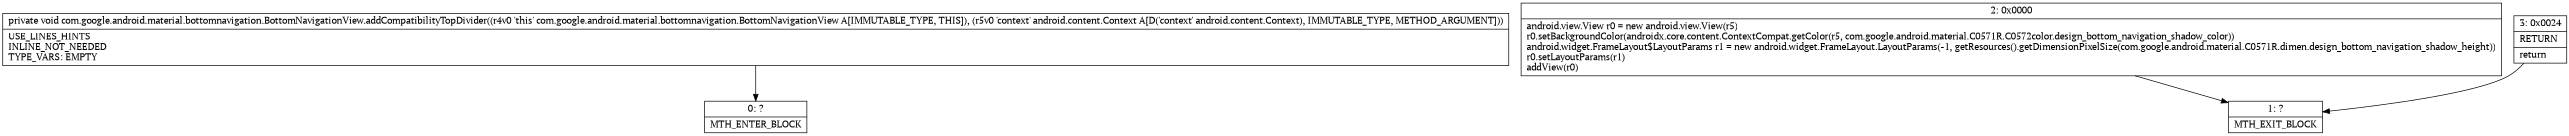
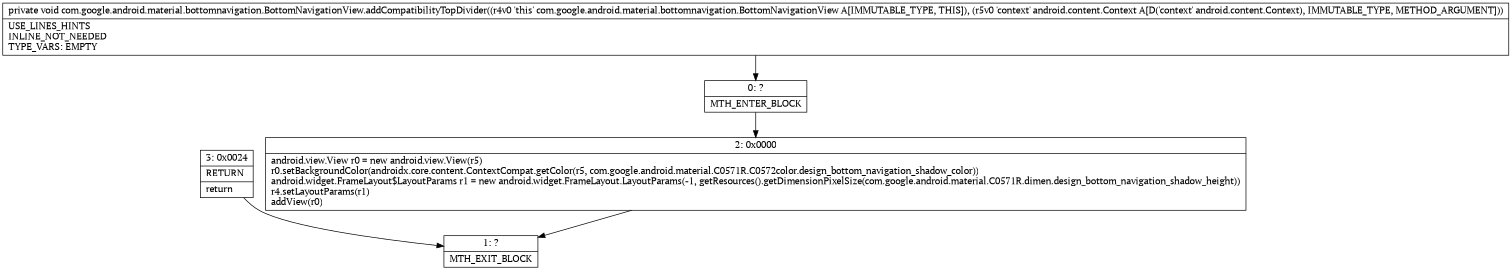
  digraph {
    fontname="PT Serif"
    node [fontname="PT Serif" shape=record]
    edge [fontname="PT Serif"]
    n1 [label="{0\:\ ?|MTH_ENTER_BLOCK\l}"]
-   n2 [label="{2\:\ 0x0000|android.view.View r0 = new android.view.View(r5)\lr0.setBackgroundColor(androidx.core.content.ContextCompat.getColor(r5, com.google.android.material.C0571R.C0572color.design_bottom_navigation_shadow_color))\landroid.widget.FrameLayout$LayoutParams r1 = new android.widget.FrameLayout.LayoutParams(\-1, getResources().getDimensionPixelSize(com.google.android.material.C0571R.dimen.design_bottom_navigation_shadow_height))\lr0.setLayoutParams(r1)\laddView(r0)\l}"]
+   n2 [label="{2\:\ 0x0000|android.view.View r0 = new android.view.View(r5)\lr0.setBackgroundColor(androidx.core.content.ContextCompat.getColor(r5, com.google.android.material.C0571R.C0572color.design_bottom_navigation_shadow_color))\landroid.widget.FrameLayout$LayoutParams r1 = new android.widget.FrameLayout.LayoutParams(\-1, getResources().getDimensionPixelSize(com.google.android.material.C0571R.dimen.design_bottom_navigation_shadow_height))\lr4.setLayoutParams(r1)\laddView(r0)\l}"]
    n3 [label="{1\:\ ?|MTH_EXIT_BLOCK\l}"]
    n4 [label="{3\:\ 0x0024|RETURN\l|return\l}"]
    n5 [label="{private void com.google.android.material.bottomnavigation.BottomNavigationView.addCompatibilityTopDivider((r4v0 'this' com.google.android.material.bottomnavigation.BottomNavigationView A[IMMUTABLE_TYPE, THIS]), (r5v0 'context' android.content.Context A[D('context' android.content.Context), IMMUTABLE_TYPE, METHOD_ARGUMENT]))  | USE_LINES_HINTS\lINLINE_NOT_NEEDED\lTYPE_VARS: EMPTY\l}"]
+   n1 -> n2
    n2 -> n3
    n4 -> n3
    n5 -> n1
  }
